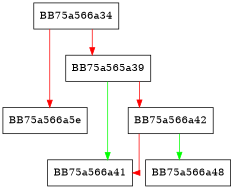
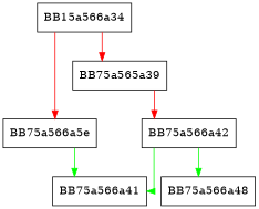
  digraph {
    fontname="DejaVu Serif"
    splines=ortho
    node [fontname="DejaVu Serif" shape=box]
    edge [color=red fontname="DejaVu Serif"]
-   BB75a566a34
+   BB75a566a34 [label=BB15a566a34]
    BB75a566a5e
    n3 [label=BB75a565a39]
    n4 [label=BB75a566a41]
    BB75a566a42
    BB75a566a48
    BB75a566a34 -> BB75a566a5e
    BB75a566a34 -> n3
-   n3 -> n4 [color=green]
+   BB75a566a5e -> n4 [color=green]
    n3 -> BB75a566a42
-   BB75a566a42 -> n4
+   BB75a566a42 -> n4 [color=green]
    BB75a566a42 -> BB75a566a48 [color=green]
  }
